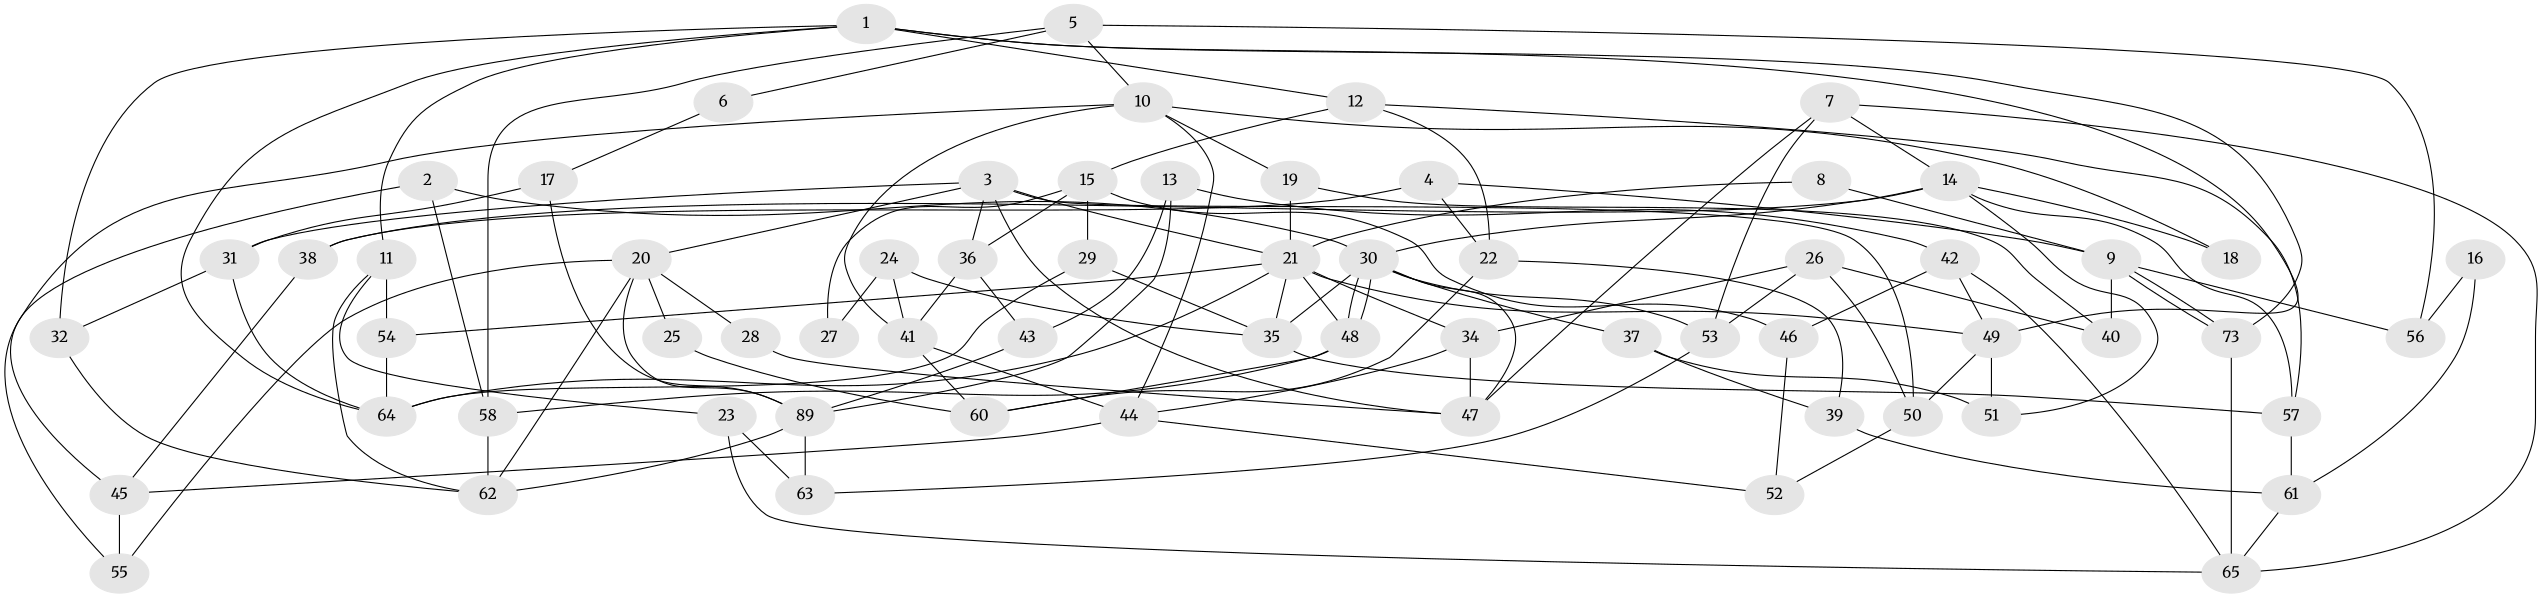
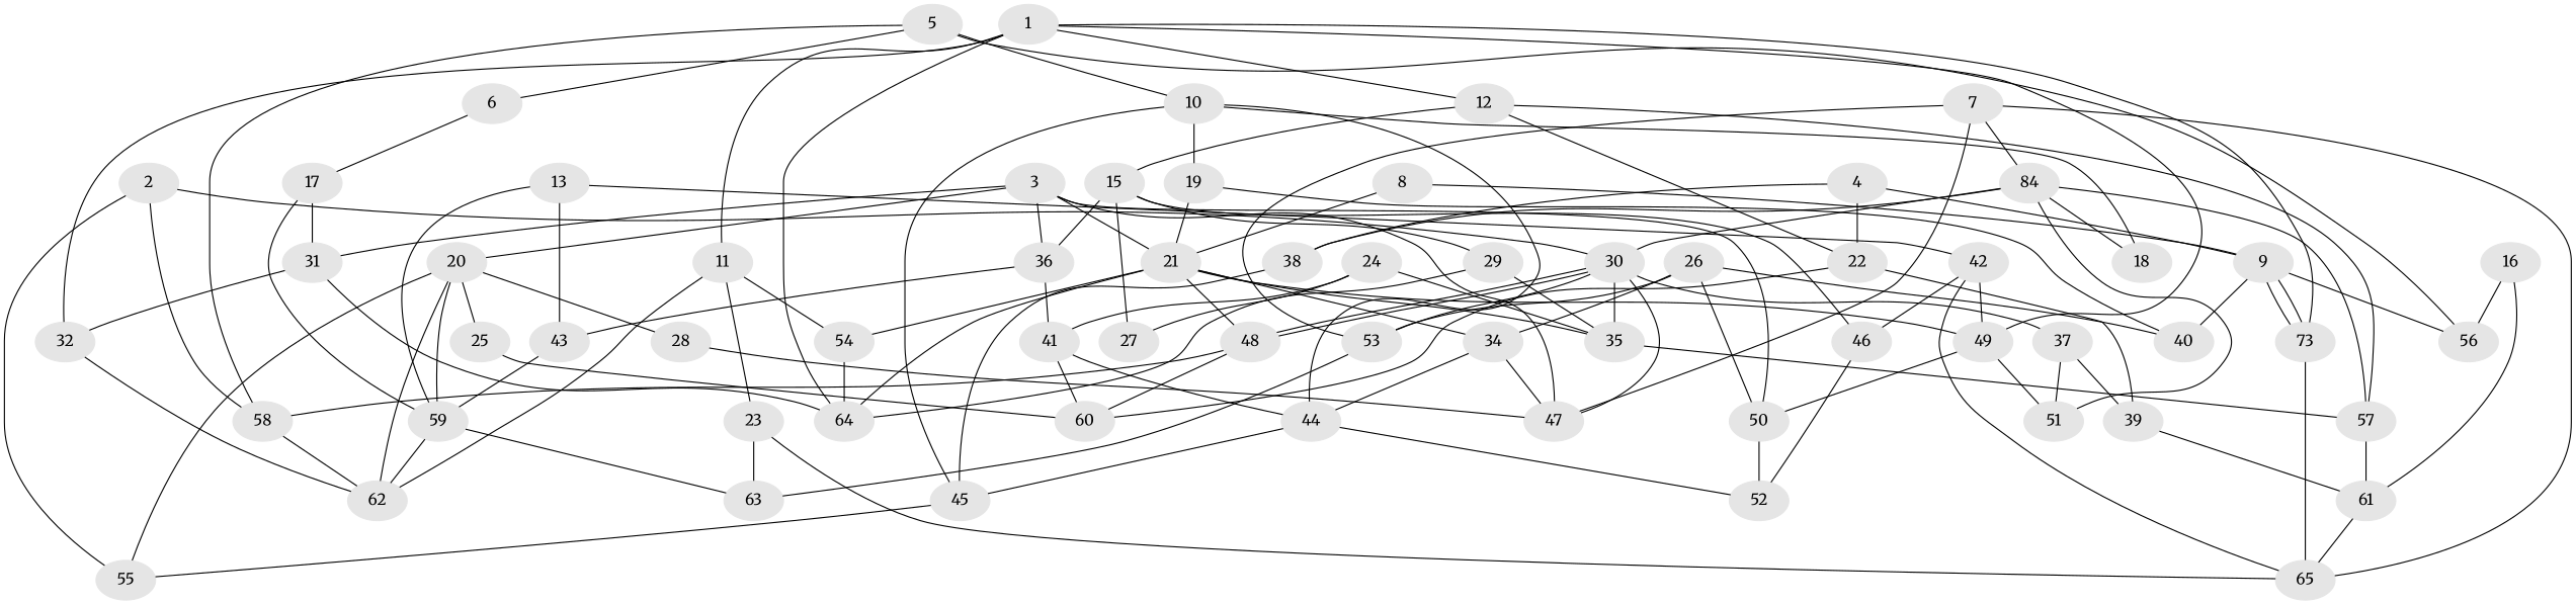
  graph {
    fontname=Merriweather
    node [color=gray90 fontname=Merriweather style=filled]
    edge [fontname=Merriweather]
    1
    11
    12
    32
    n5 [label=73]
    49
    64
    23
    54
    62
    22
    15
    57
    65
    50
    51
    2
    30
    55
    58
    47
    53
    35
    48
    37
    3
    20
    21
    31
    36
-   59 [label=89]
+   59
    25
    28
    34
    41
    43
    52
    4
    9
    38
    56
    40
    39
    60
    45
    5
    6
    10
    17
    18
    19
    44
    7
-   14
+   14 [label=84]
    63
    8
    27
    29
    46
    61
    13
    42
    16
    24
    26
    1 -- 11
    1 -- 12
    1 -- 32
    1 -- n5
    1 -- 49
    1 -- 64
    11 -- 23
    11 -- 54
    11 -- 62
    12 -- 22
    12 -- 15
    12 -- 57
    32 -- 62
    n5 -- 65
    49 -- 50
    49 -- 51
    23 -- 65
    23 -- 63
    54 -- 64
    22 -- 39
    22 -- 60
    15 -- 36
    15 -- 27
    15 -- 29
    15 -- 46
    57 -- 61
    50 -- 52
    2 -- 30
    2 -- 55
    2 -- 58
    30 -- 47
    30 -- 53
    30 -- 35
    30 -- 48
    30 -- 48
    30 -- 37
    58 -- 62
    53 -- 63
    35 -- 57
    48 -- 58
    48 -- 60
    37 -- 51
    37 -- 39
    3 -- 50
    3 -- 47
    3 -- 20
    3 -- 21
    3 -- 31
    3 -- 36
    20 -- 62
    20 -- 55
    20 -- 59
    20 -- 25
    20 -- 28
    21 -- 49
    21 -- 64
    21 -- 54
    21 -- 35
    21 -- 48
    21 -- 34
    31 -- 32
    31 -- 64
    36 -- 41
    36 -- 43
    59 -- 62
    59 -- 63
    25 -- 60
    28 -- 47
    34 -- 47
    34 -- 44
    41 -- 60
    41 -- 44
    43 -- 59
    4 -- 22
    4 -- 9
    4 -- 38
    9 -- n5
    9 -- n5
    9 -- 56
    9 -- 40
    38 -- 45
    39 -- 61
    45 -- 55
    5 -- 58
    5 -- 56
    5 -- 6
    5 -- 10
    6 -- 17
-   10 -- 41
    10 -- 45
    10 -- 18
    10 -- 19
    10 -- 44
    17 -- 31
    17 -- 59
    19 -- 21
    19 -- 40
    44 -- 52
    44 -- 45
    7 -- 65
    7 -- 47
    7 -- 53
    7 -- 14
    14 -- 57
    14 -- 51
    14 -- 30
    14 -- 38
    14 -- 18
    8 -- 21
    8 -- 9
    29 -- 64
    29 -- 35
    46 -- 52
    61 -- 65
    13 -- 59
    13 -- 43
    13 -- 42
    42 -- 49
    42 -- 65
    42 -- 46
    16 -- 56
    16 -- 61
    24 -- 35
    24 -- 41
    24 -- 27
    26 -- 50
    26 -- 53
    26 -- 34
    26 -- 40
  }
